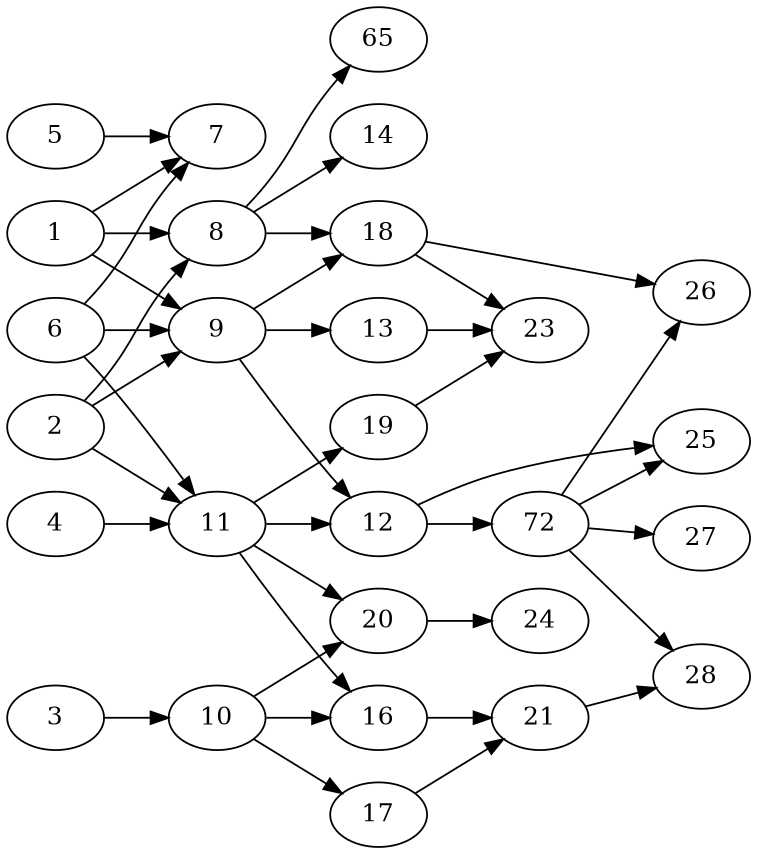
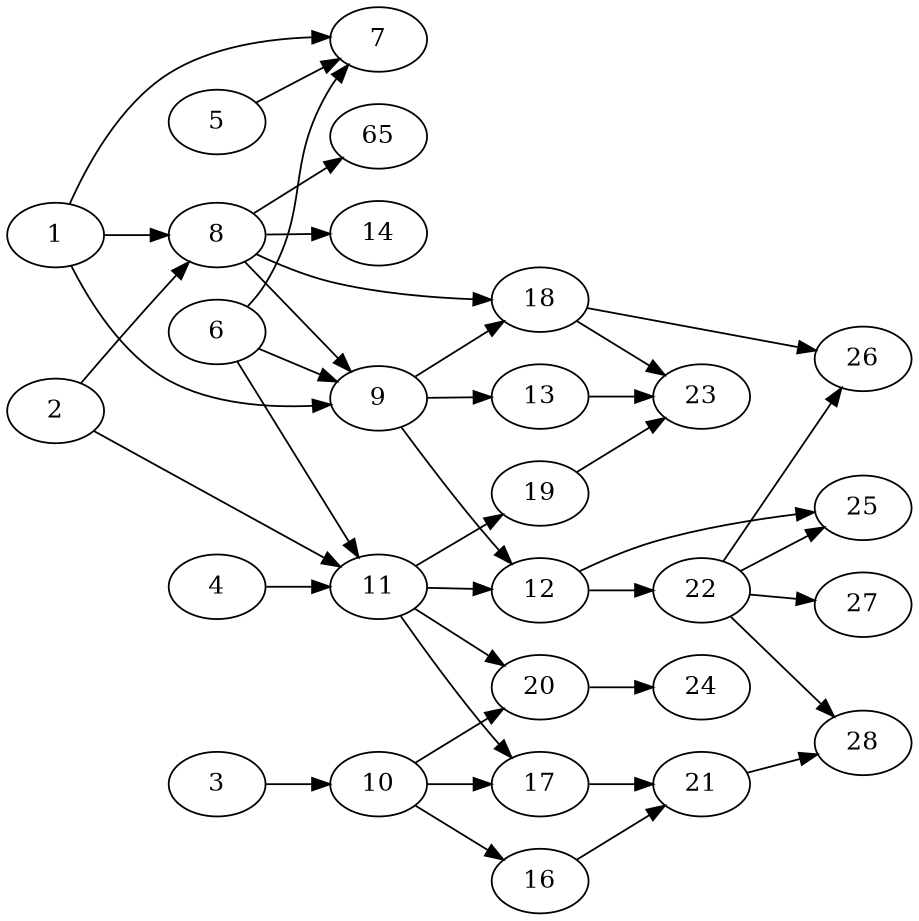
  digraph {
    rankdir=LR
    node [alpha=0.03]
    1 [expect_size=1284550688768000000000]
    7 [alpha=0.07 expect_size=8248467112666857472]
    8 [alpha=0.14 expect_size=1028984925026174848]
    9 [alpha=0.14 expect_size=180384478249506308096]
    14 [alpha=0.20 expect_size=36213520773101632]
    n6 [alpha=0.10 expect_size=561062509530320994304 label=65]
    18 [alpha=0.10 expect_size=1633610700021612]
    12 [alpha=0.19 expect_size=1118264630743538860032]
    13 [alpha=0.05 expect_size=1625078822772405248]
    23 [alpha=0.16 expect_size=12839592554920232]
    26 [alpha=0.11 expect_size=102642937100620080]
-   22 [alpha=0.19 expect_size=352565850929739264 label=72]
+   22 [alpha=0.19 expect_size=352565850929739264]
    25 [alpha=0.17 expect_size=1097899821338128809984]
    2 [alpha=0.05 expect_size=282400491464780224]
    11 [alpha=0.07 expect_size=133041664035443456]
    17 [alpha=0.12 expect_size=86465987902994880]
    20 [alpha=0.04 expect_size=406845398812222976]
    19 [expect_size=5684181333678747]
    21 [expect_size=4654743552287057]
    24 [alpha=0.02 expect_size=1393828414314940203008]
    3 [alpha=0.06 expect_size=1620517528340944388096]
    10 [alpha=0.04 expect_size=148734876567006609408]
    16 [alpha=0.13 expect_size=4787283330120316]
    4 [alpha=0.01 expect_size=2320348106752081788928]
    5 [alpha=0.18 expect_size=134612581862365440]
    6 [alpha=0.14 expect_size=239923684738987872]
    28 [alpha=0.13 expect_size=17924564985557464]
    27 [alpha=0.04 expect_size=11696846584497264]
    1 -> 7
    1 -> 8
    1 -> 9
    8 -> 14
    8 -> n6
    8 -> 18
    9 -> 18
    9 -> 12
    9 -> 13
    18 -> 23
    18 -> 26
    12 -> 22
    12 -> 25
    13 -> 23
    22 -> 26
    22 -> 25
    22 -> 28
    22 -> 27
    2 -> 8
-   2 -> 9
+   8 -> 9
    2 -> 11
    11 -> 12
-   11 -> 16
+   11 -> 17
    11 -> 20
    11 -> 19
    17 -> 21
    20 -> 24
    19 -> 23
    21 -> 28
    3 -> 10
    10 -> 17
    10 -> 20
    10 -> 16
    16 -> 21
    4 -> 11
    5 -> 7
    6 -> 7
    6 -> 9
    6 -> 11
  }
